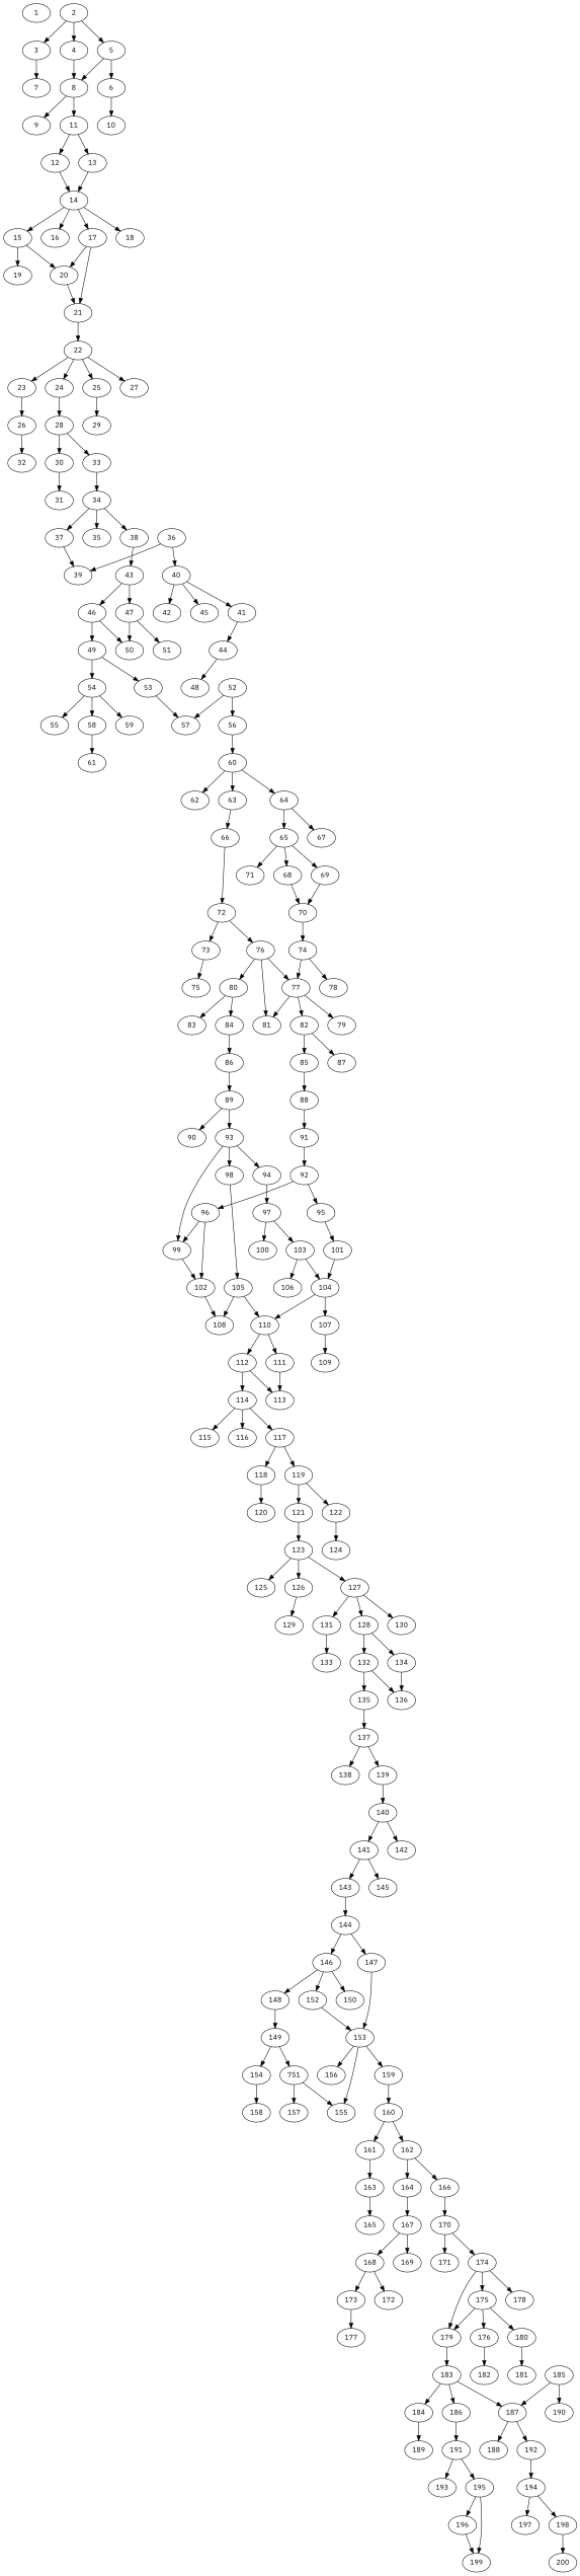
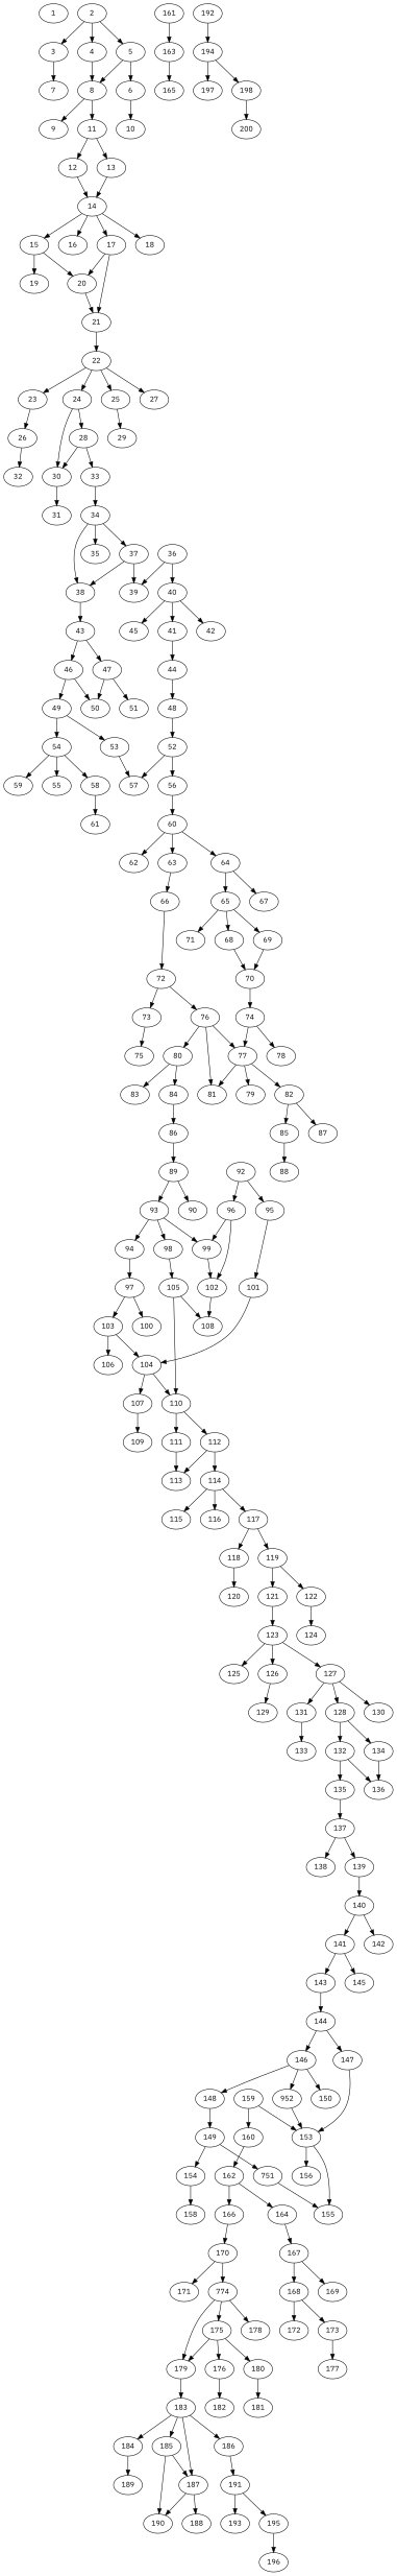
  digraph {
    fontname="IBM Plex Sans"
    node [alpha=0.11 fontname="IBM Plex Sans"]
    edge [fontname="IBM Plex Sans"]
    1 [alpha=0.06]
    2 [alpha=0.16]
    3 [alpha=0.04]
    4 [alpha=0.05]
    5 [alpha=0.08]
    7 [alpha=0.08]
    8 [alpha=0.16]
    6 [alpha=0.12]
    9 [alpha=0.15]
    11 [alpha=0.03]
    10 [alpha=0.19]
    12 [alpha=0.18]
    13 [alpha=0.02]
    14 [alpha=0.18]
    15 [alpha=0.02]
    16 [alpha=0.09]
    17 [alpha=0.18]
    18 [alpha=0.00]
    19 [alpha=0.02]
    20 [alpha=0.14]
    21 [alpha=0.02]
    22 [alpha=0.00]
    23 [alpha=0.07]
    24 [alpha=0.15]
    25 [alpha=0.07]
    27 [alpha=0.04]
    26 [alpha=0.18]
    28 [alpha=0.18]
    30 [alpha=0.04]
    29 [alpha=0.17]
    32 [alpha=0.19]
    33 [alpha=0.01]
    31 [alpha=0.19]
    34
    35 [alpha=0.05]
    37 [alpha=0.13]
    38 [alpha=0.12]
    39 [alpha=0.19]
    43 [alpha=0.00]
    36 [alpha=0.05]
    40 [alpha=0.05]
    46 [alpha=0.06]
    47 [alpha=0.17]
    41
    42 [alpha=0.04]
    45 [alpha=0.03]
    44 [alpha=0.20]
    49 [alpha=0.08]
    50 [alpha=0.13]
    51 [alpha=0.04]
    48 [alpha=0.04]
    52 [alpha=0.13]
    53 [alpha=0.12]
    54 [alpha=0.08]
    56 [alpha=0.14]
    57 [alpha=0.05]
    55 [alpha=0.10]
    58 [alpha=0.18]
    59
    60 [alpha=0.14]
    61
    62 [alpha=0.13]
    63 [alpha=0.13]
    64 [alpha=0.05]
    66 [alpha=0.20]
    65 [alpha=0.12]
    67 [alpha=0.08]
    72 [alpha=0.13]
    68 [alpha=0.03]
    69 [alpha=0.12]
    71 [alpha=0.08]
    73 [alpha=0.13]
    76 [alpha=0.18]
    70 [alpha=0.19]
    74 [alpha=0.10]
    75 [alpha=0.08]
    77 [alpha=0.01]
    80 [alpha=0.02]
    81
    78 [alpha=0.15]
    79 [alpha=0.09]
    82
    83 [alpha=0.12]
    84 [alpha=0.08]
    85
    87 [alpha=0.16]
    86 [alpha=0.16]
    88 [alpha=0.05]
    89 [alpha=0.17]
-   91 [alpha=0.14]
    90 [alpha=0.13]
    93 [alpha=0.05]
    92 [alpha=0.09]
    94 [alpha=0.05]
    98 [alpha=0.10]
    99 [alpha=0.17]
    95 [alpha=0.20]
    96 [alpha=0.09]
    97 [alpha=0.14]
    105 [alpha=0.06]
    102 [alpha=0.06]
    101 [alpha=0.01]
    104 [alpha=0.01]
    108 [alpha=0.07]
    100 [alpha=0.16]
    103 [alpha=0.01]
    110 [alpha=0.00]
    106
    107 [alpha=0.16]
    111 [alpha=0.10]
    112 [alpha=0.04]
    109
    113 [alpha=0.17]
    114 [alpha=0.19]
    115 [alpha=0.14]
    116 [alpha=0.08]
    117 [alpha=0.10]
    118 [alpha=0.06]
    119 [alpha=0.15]
    120 [alpha=0.10]
    121 [alpha=0.00]
    122 [alpha=0.01]
    123 [alpha=0.18]
    124 [alpha=0.17]
    125 [alpha=0.07]
    126 [alpha=0.03]
    127
    129 [alpha=0.19]
    128 [alpha=0.09]
    130
    131 [alpha=0.02]
    132 [alpha=0.15]
    134 [alpha=0.10]
    133 [alpha=0.04]
    135 [alpha=0.00]
    136 [alpha=0.07]
    137
    138 [alpha=0.10]
    139 [alpha=0.12]
    140 [alpha=0.08]
    141 [alpha=0.18]
    142 [alpha=0.08]
    143 [alpha=0.06]
    145 [alpha=0.03]
    144 [alpha=0.01]
    146 [alpha=0.07]
    147
    148
    150 [alpha=0.14]
-   152
+   152 [label=952]
    153 [alpha=0.16]
    149 [alpha=0.00]
    155 [alpha=0.05]
    156 [alpha=0.06]
    159 [alpha=0.08]
    n156 [alpha=0.19 label=751]
    154 [alpha=0.10]
    160 [alpha=0.16]
-   157 [alpha=0.00]
    158 [alpha=0.09]
    161 [alpha=0.03]
    162 [alpha=0.07]
    163 [alpha=0.09]
    164 [alpha=0.05]
    166 [alpha=0.10]
    165 [alpha=0.14]
    167 [alpha=0.18]
    170 [alpha=0.02]
    168 [alpha=0.16]
    169 [alpha=0.05]
    171 [alpha=0.20]
-   174 [alpha=0.02]
+   174 [alpha=0.02 label=774]
    172 [alpha=0.02]
    173 [alpha=0.06]
    175 [alpha=0.06]
    178 [alpha=0.17]
    179 [alpha=0.07]
    177 [alpha=0.02]
    176 [alpha=0.17]
    180
    183 [alpha=0.19]
    182
    181 [alpha=0.02]
    184 [alpha=0.16]
    185 [alpha=0.10]
    186 [alpha=0.09]
    187 [alpha=0.19]
    189 [alpha=0.13]
    190
    191 [alpha=0.06]
    188 [alpha=0.00]
    192 [alpha=0.19]
    193 [alpha=0.16]
    195 [alpha=0.10]
    194 [alpha=0.18]
    196 [alpha=0.18]
-   199 [alpha=0.18]
    197 [alpha=0.20]
    198 [alpha=0.08]
    200
    2 -> 3
    2 -> 4
    2 -> 5
    3 -> 7
    4 -> 8
    5 -> 8
    5 -> 6
    8 -> 9
    8 -> 11
    6 -> 10
    11 -> 12
    11 -> 13
    12 -> 14
    13 -> 14
    14 -> 15
    14 -> 16
    14 -> 17
    14 -> 18
    15 -> 19
    15 -> 20
    17 -> 20
    17 -> 21
    20 -> 21
    21 -> 22
    22 -> 23
    22 -> 24
    22 -> 25
    22 -> 27
    23 -> 26
    24 -> 28
+   24 -> 30
    25 -> 29
    26 -> 32
    28 -> 30
    28 -> 33
    30 -> 31
    33 -> 34
    34 -> 35
    34 -> 37
    34 -> 38
+   37 -> 38
    37 -> 39
    38 -> 43
    43 -> 46
    43 -> 47
    36 -> 39
    36 -> 40
    40 -> 41
    40 -> 42
    40 -> 45
    46 -> 49
    46 -> 50
    47 -> 50
    47 -> 51
    41 -> 44
    44 -> 48
    49 -> 53
    49 -> 54
+   48 -> 52
    52 -> 56
    52 -> 57
    53 -> 57
    54 -> 55
    54 -> 58
    54 -> 59
    56 -> 60
    58 -> 61
    60 -> 62
    60 -> 63
    60 -> 64
    63 -> 66
    64 -> 65
    64 -> 67
    66 -> 72
    65 -> 68
    65 -> 69
    65 -> 71
    72 -> 73
    72 -> 76
    68 -> 70
    69 -> 70
    73 -> 75
    76 -> 77
    76 -> 80
    76 -> 81
    70 -> 74
    74 -> 77
    74 -> 78
    77 -> 81
    77 -> 79
    77 -> 82
    80 -> 83
    80 -> 84
    82 -> 85
    82 -> 87
    84 -> 86
    85 -> 88
    86 -> 89
-   88 -> 91
    89 -> 90
    89 -> 93
-   91 -> 92
    93 -> 94
    93 -> 98
    93 -> 99
    92 -> 95
    92 -> 96
    94 -> 97
    98 -> 105
    99 -> 102
    95 -> 101
    96 -> 99
    96 -> 102
    97 -> 100
    97 -> 103
    105 -> 108
    105 -> 110
    102 -> 108
    101 -> 104
    104 -> 110
    104 -> 107
    103 -> 104
    103 -> 106
    110 -> 111
    110 -> 112
    107 -> 109
    111 -> 113
    112 -> 113
    112 -> 114
    114 -> 115
    114 -> 116
    114 -> 117
    117 -> 118
    117 -> 119
    118 -> 120
    119 -> 121
    119 -> 122
    121 -> 123
    122 -> 124
    123 -> 125
    123 -> 126
    123 -> 127
    126 -> 129
    127 -> 128
    127 -> 130
    127 -> 131
    128 -> 132
    128 -> 134
    131 -> 133
    132 -> 135
    132 -> 136
    134 -> 136
    135 -> 137
    137 -> 138
    137 -> 139
    139 -> 140
    140 -> 141
    140 -> 142
    141 -> 143
    141 -> 145
    143 -> 144
    144 -> 146
    144 -> 147
    146 -> 148
    146 -> 150
    146 -> 152
    147 -> 153
    148 -> 149
    152 -> 153
    153 -> 155
    153 -> 156
-   153 -> 159
+   159 -> 153
    149 -> n156
    149 -> 154
    159 -> 160
    n156 -> 155
-   n156 -> 157
    154 -> 158
-   160 -> 161
    160 -> 162
    161 -> 163
    162 -> 164
    162 -> 166
    163 -> 165
    164 -> 167
    166 -> 170
    167 -> 168
    167 -> 169
    170 -> 171
    170 -> 174
    168 -> 172
    168 -> 173
    174 -> 175
    174 -> 178
    174 -> 179
    173 -> 177
    175 -> 179
    175 -> 176
    175 -> 180
    179 -> 183
    176 -> 182
    180 -> 181
    183 -> 184
+   183 -> 185
    183 -> 186
    183 -> 187
    184 -> 189
    185 -> 187
    185 -> 190
    186 -> 191
    187 -> 188
-   187 -> 192
+   187 -> 190
    191 -> 193
    191 -> 195
    192 -> 194
    195 -> 196
-   195 -> 199
    194 -> 197
    194 -> 198
-   196 -> 199
    198 -> 200
  }
